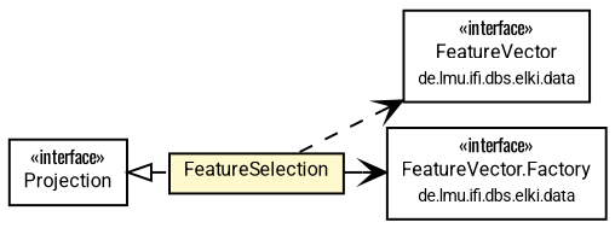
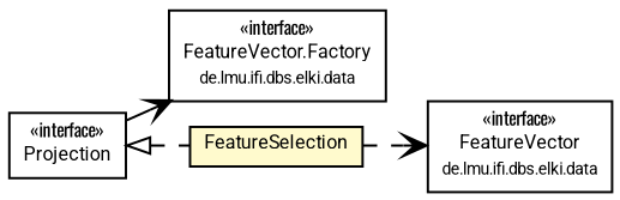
  digraph {
    fontname=Oswald
    nodesep=0.15
    rankdir=LR
    ranksep=0.25
    node [fontcolor=black fontname=Oswald fontsize=8 margin=0 shape=plaintext]
    edge [color=black fontname=Oswald fontsize=7 labelfontname=Roboto labelfontsize=7 style=dashed arrowhead=open]
    n1 [height=0 label=<<table title="de.lmu.ifi.dbs.elki.data.FeatureVector" border="0" cellborder="1" cellspacing="0" cellpadding="2" href="../FeatureVector.html" target="_parent"> 		<tr><td><table border="0" cellspacing="0" cellpadding="1"> 		<tr><td align="center" balign="center"> &#171;interface&#187; </td></tr> 		<tr><td align="center" balign="center"> <font face="Roboto">FeatureVector</font> </td></tr> 		<tr><td align="center" balign="center"> <font face="Roboto" point-size="7.0">de.lmu.ifi.dbs.elki.data</font> </td></tr> 		</table></td></tr> 		</table>> width=0]
    n2 [height=0 label=<<table title="de.lmu.ifi.dbs.elki.data.FeatureVector.Factory" border="0" cellborder="1" cellspacing="0" cellpadding="2" href="../FeatureVector.Factory.html" target="_parent"> 		<tr><td><table border="0" cellspacing="0" cellpadding="1"> 		<tr><td align="center" balign="center"> &#171;interface&#187; </td></tr> 		<tr><td align="center" balign="center"> <font face="Roboto">FeatureVector.Factory</font> </td></tr> 		<tr><td align="center" balign="center"> <font face="Roboto" point-size="7.0">de.lmu.ifi.dbs.elki.data</font> </td></tr> 		</table></td></tr> 		</table>> width=0]
    n3 [height=0 label=<<table title="de.lmu.ifi.dbs.elki.data.projection.Projection" border="0" cellborder="1" cellspacing="0" cellpadding="2" href="Projection.html" target="_parent"> 		<tr><td><table border="0" cellspacing="0" cellpadding="1"> 		<tr><td align="center" balign="center"> &#171;interface&#187; </td></tr> 		<tr><td align="center" balign="center"> <font face="Roboto">Projection</font> </td></tr> 		</table></td></tr> 		</table>> width=0]
    n4 [height=0 label=<<table title="de.lmu.ifi.dbs.elki.data.projection.FeatureSelection" border="0" cellborder="1" cellspacing="0" cellpadding="2" bgcolor="lemonChiffon" href="FeatureSelection.html" target="_parent"> 		<tr><td><table border="0" cellspacing="0" cellpadding="1"> 		<tr><td align="center" balign="center"> <font face="Roboto">FeatureSelection</font> </td></tr> 		</table></td></tr> 		</table>> width=0]
    n3 -> n4 [arrowtail=empty dir=back weight=9 arrowhead=""]
    n4 -> n1 [weight=0]
-   n4 -> n2 [weight=1 style=""]
+   n3 -> n2 [weight=1 style=""]
  }
